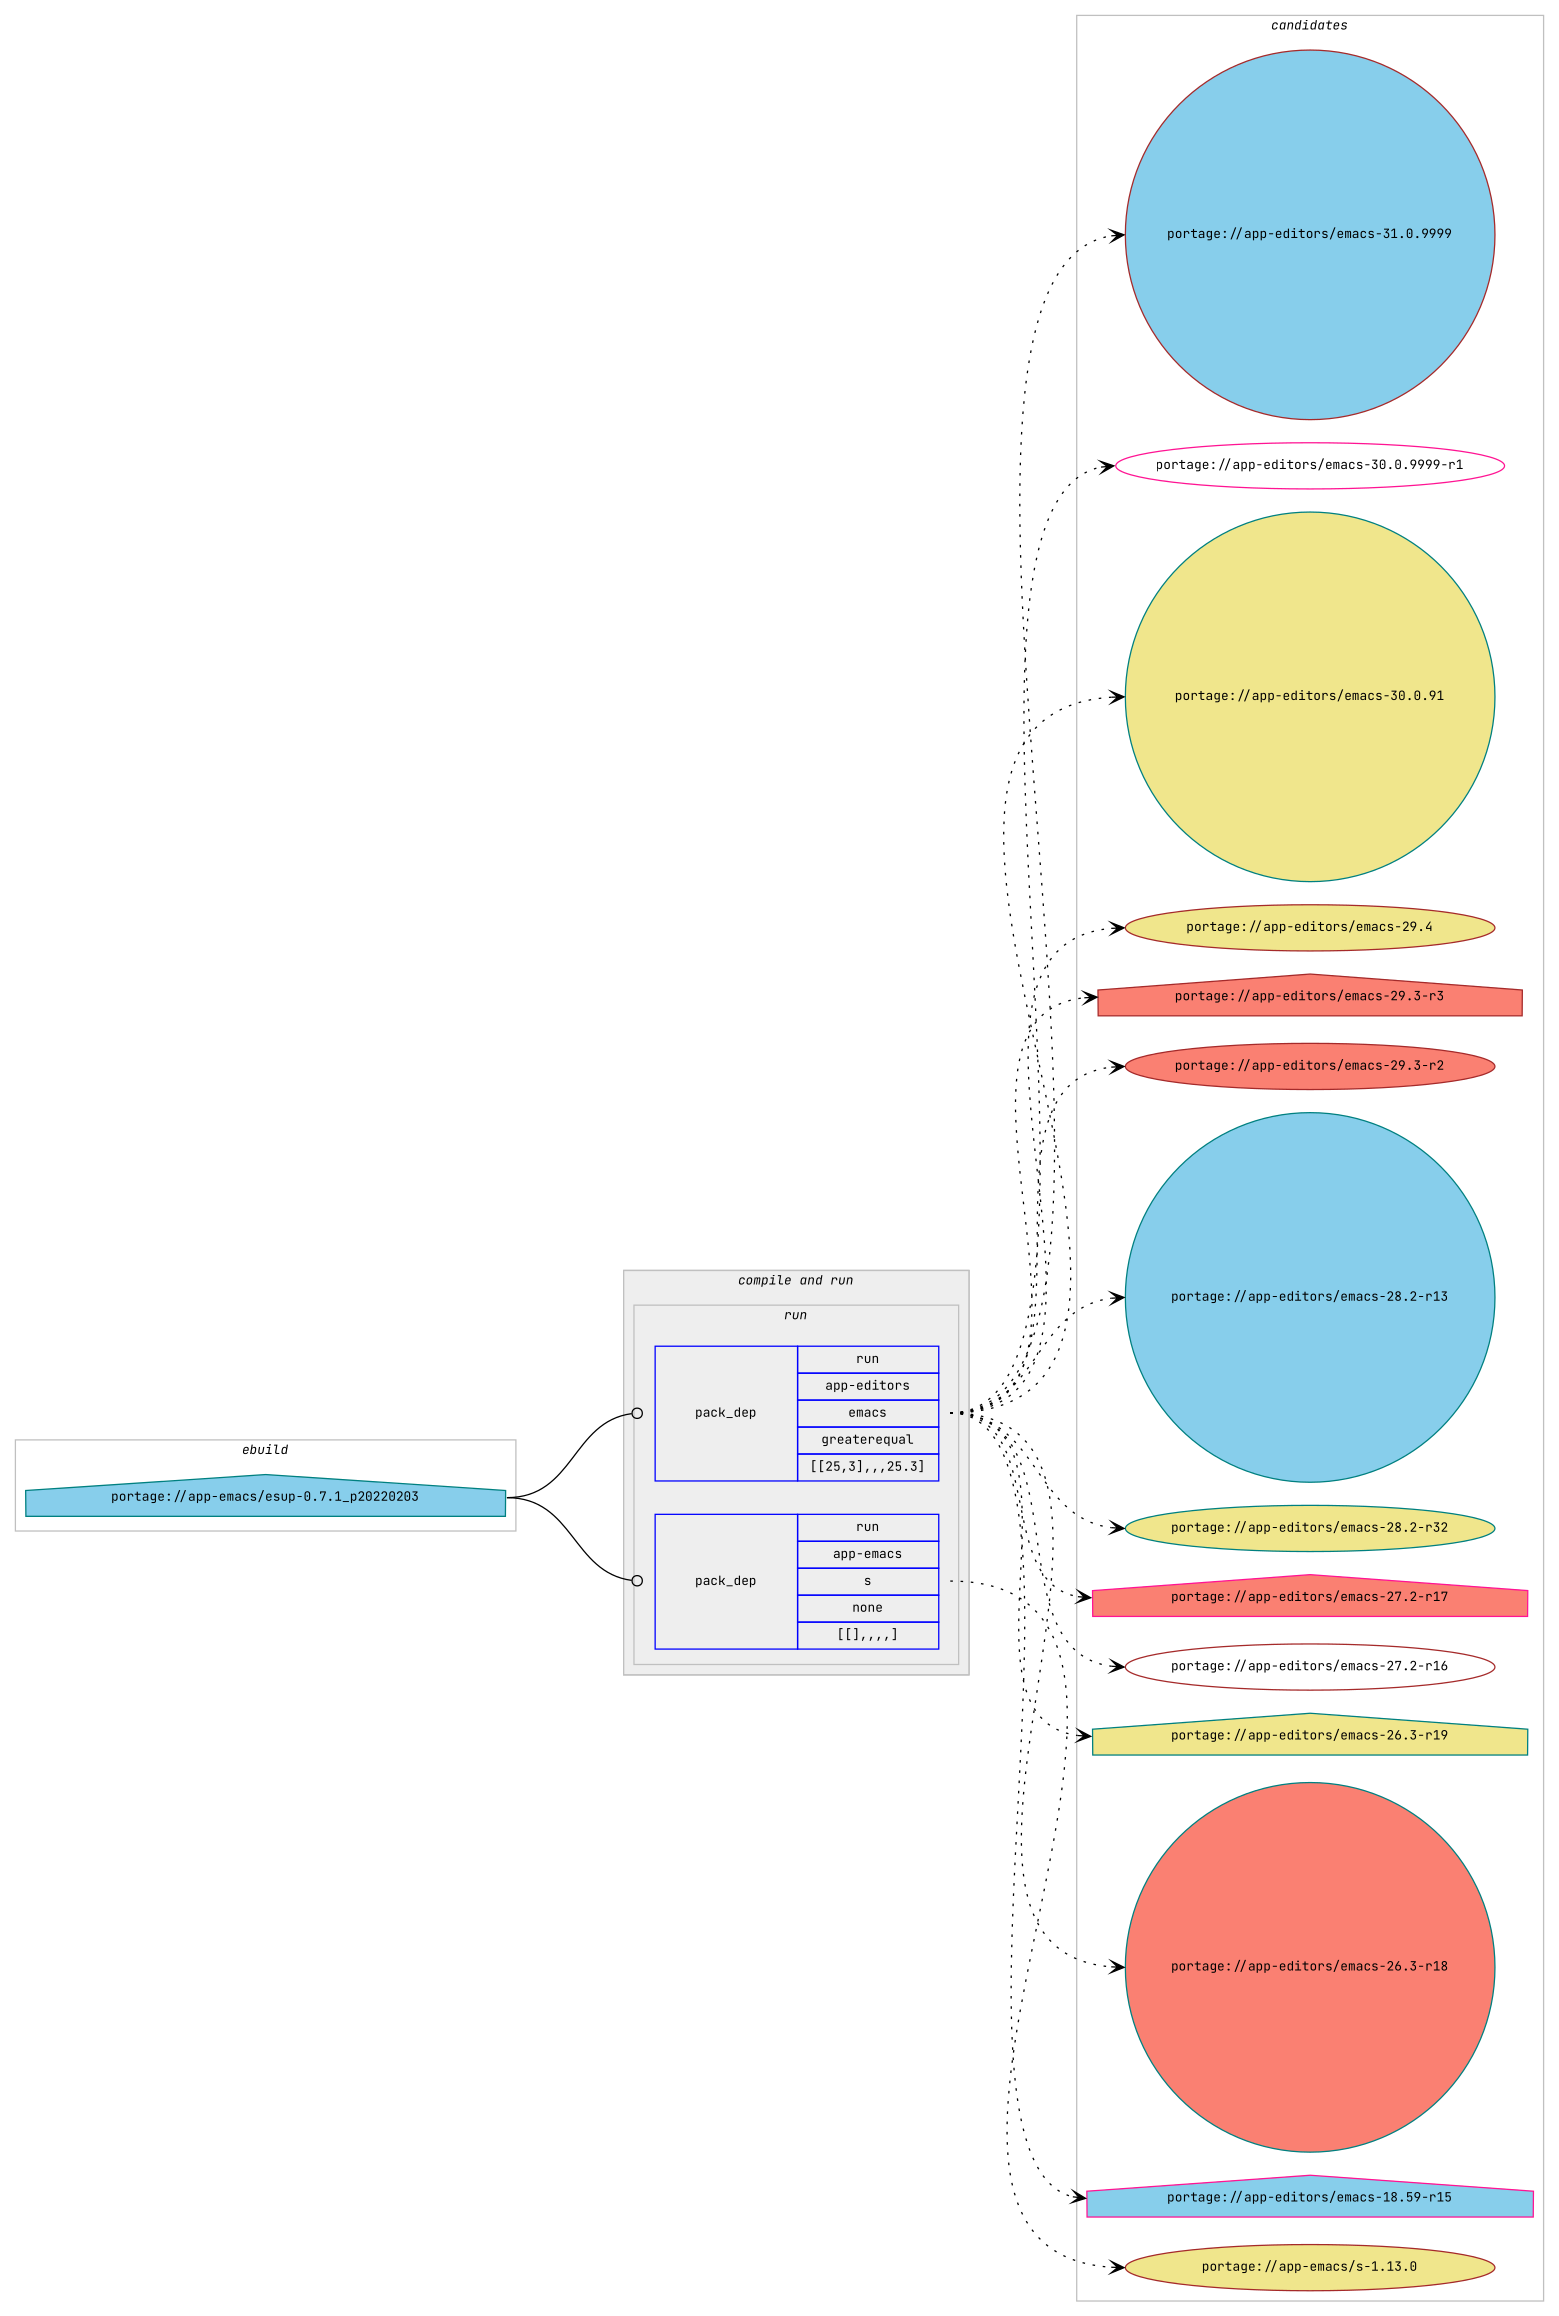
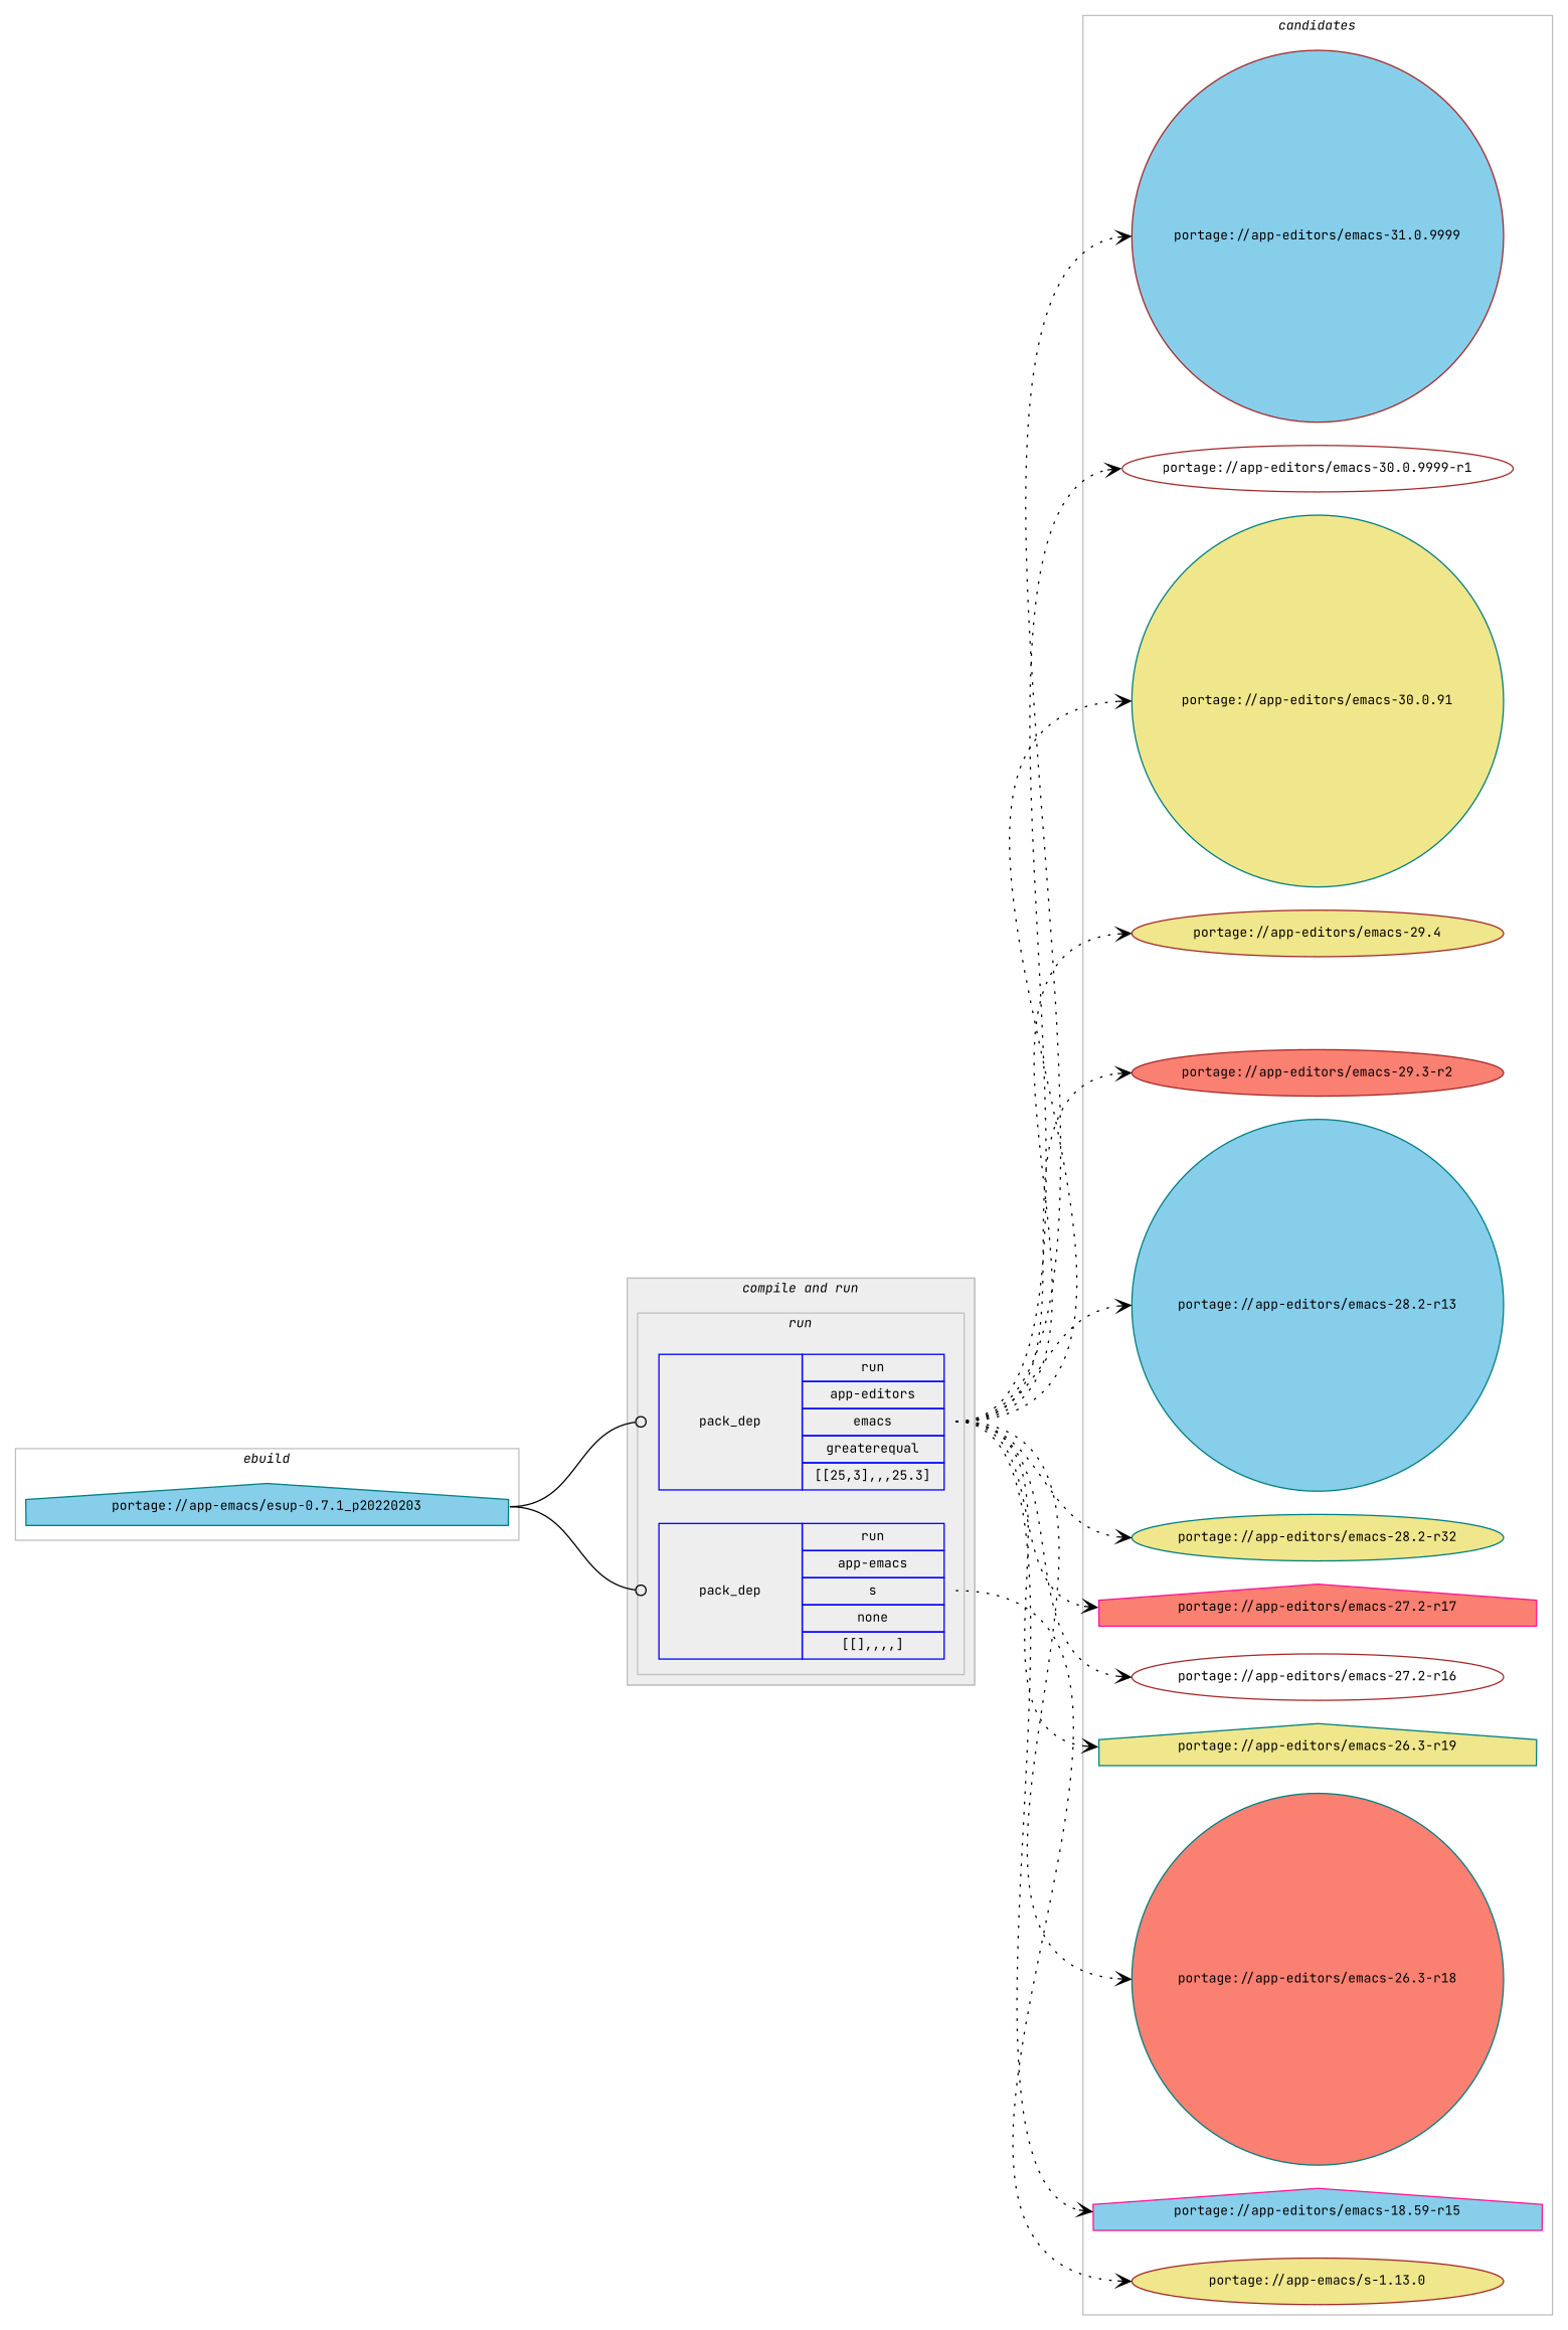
  digraph {
    compound=true
    concentrate=true
    fontname="JetBrains Mono"
    fontsize=10
    newrank=true
    rankdir=LR
    ranksep=1.5
    node [color=brown fillcolor=khaki fontname="JetBrains Mono" fontsize=10 shape=ellipse style=filled]
    edge [arrowhead=vee fontname="JetBrains Mono" headport=w style=dotted tailport=e weight=100]
    n1 [color=teal fillcolor=skyblue label="portage://app-emacs/esup-0.7.1_p20220203" shape=house width=4]
    n2 [color=blue label=<<TABLE BORDER="0" CELLBORDER="1" CELLSPACING="0" CELLPADDING="4" WIDTH="220"><TR><TD ROWSPAN="6" CELLPADDING="30">pack_dep</TD></TR><TR><TD WIDTH="110">run</TD></TR><TR><TD>app-editors</TD></TR><TR><TD>emacs</TD></TR><TR><TD>greaterequal</TD></TR><TR><TD>[[25,3],,,25.3]</TD></TR></TABLE>> shape=none fillcolor="" style=""]
    n3 [color=blue label=<<TABLE BORDER="0" CELLBORDER="1" CELLSPACING="0" CELLPADDING="4" WIDTH="220"><TR><TD ROWSPAN="6" CELLPADDING="30">pack_dep</TD></TR><TR><TD WIDTH="110">run</TD></TR><TR><TD>app-emacs</TD></TR><TR><TD>s</TD></TR><TR><TD>none</TD></TR><TR><TD>[[],,,,]</TD></TR></TABLE>> shape=none fillcolor="" style=""]
    n4 [fillcolor=skyblue label="portage://app-editors/emacs-31.0.9999" shape=circle width=4]
-   n5 [color=deeppink fillcolor=white label="portage://app-editors/emacs-30.0.9999-r1" width=4]
+   n5 [fillcolor=white label="portage://app-editors/emacs-30.0.9999-r1" width=4]
    n6 [color=teal label="portage://app-editors/emacs-30.0.91" shape=circle width=4]
    n7 [label="portage://app-editors/emacs-29.4" width=4]
-   n8 [fillcolor=salmon label="portage://app-editors/emacs-29.3-r3" shape=house width=4]
    n9 [fillcolor=salmon label="portage://app-editors/emacs-29.3-r2" width=4]
    n10 [color=teal fillcolor=skyblue label="portage://app-editors/emacs-28.2-r13" shape=circle width=4]
    n11 [color=teal label="portage://app-editors/emacs-28.2-r32" width=4]
    n12 [color=deeppink fillcolor=salmon label="portage://app-editors/emacs-27.2-r17" shape=house width=4]
    n13 [fillcolor=white label="portage://app-editors/emacs-27.2-r16" width=4]
    n14 [color=teal label="portage://app-editors/emacs-26.3-r19" shape=house width=4]
    n15 [color=teal fillcolor=salmon label="portage://app-editors/emacs-26.3-r18" shape=circle width=4]
    n16 [color=deeppink fillcolor=skyblue label="portage://app-editors/emacs-18.59-r15" shape=house width=4]
    n17 [label="portage://app-emacs/s-1.13.0" width=4]
    subgraph cluster_1 {
      color=gray
      label=<<i>dependencies</i>>
      subgraph cluster_2 {
        color=gray
        fillcolor="#eeeeee"
        label=<<i>compile</i>>
        style=filled
      }
      subgraph cluster_3 {
        color=gray
        fillcolor="#eeeeee"
        label=<<i>compile and run</i>>
        style=filled
      }
      subgraph cluster_4 {
        color=gray
        fillcolor="#eeeeee"
        label=<<i>run</i>>
        style=filled
        subgraph sub_5 {
          color=gray
          fillcolor="#eeeeee"
          label=<<i>run</i>>
          style=filled
          n2
        }
        subgraph sub_6 {
          color=gray
          fillcolor="#eeeeee"
          label=<<i>run</i>>
          style=filled
          n3
        }
      }
    }
    subgraph cluster_7 {
      color=gray
      label=<<i>ebuild</i>>
      n1
    }
    subgraph cluster_8 {
      color=gray
      label=<<i>candidates</i>>
      rank=same
      subgraph sub_9 {
        color=black
        label=<<i>candidates</i>>
        nodesep=1
        rank=same
        n4
        n5
        n6
        n7
-       n8
        n9
        n10
        n11
        n12
        n13
        n14
        n15
        n16
      }
      subgraph sub_10 {
        color=black
        label=<<i>candidates</i>>
        nodesep=1
        rank=same
        n17
      }
    }
    n1 -> n2 [arrowhead=odot style=solid weight=20]
    n1 -> n3 [arrowhead=odot style=solid weight=20]
    n2 -> n4
    n2 -> n5
    n2 -> n6
    n2 -> n7
-   n2 -> n8
    n2 -> n9
    n2 -> n10
    n2 -> n11
    n2 -> n12
    n2 -> n13
    n2 -> n14
    n2 -> n15
    n2 -> n16
    n3 -> n17
  }
